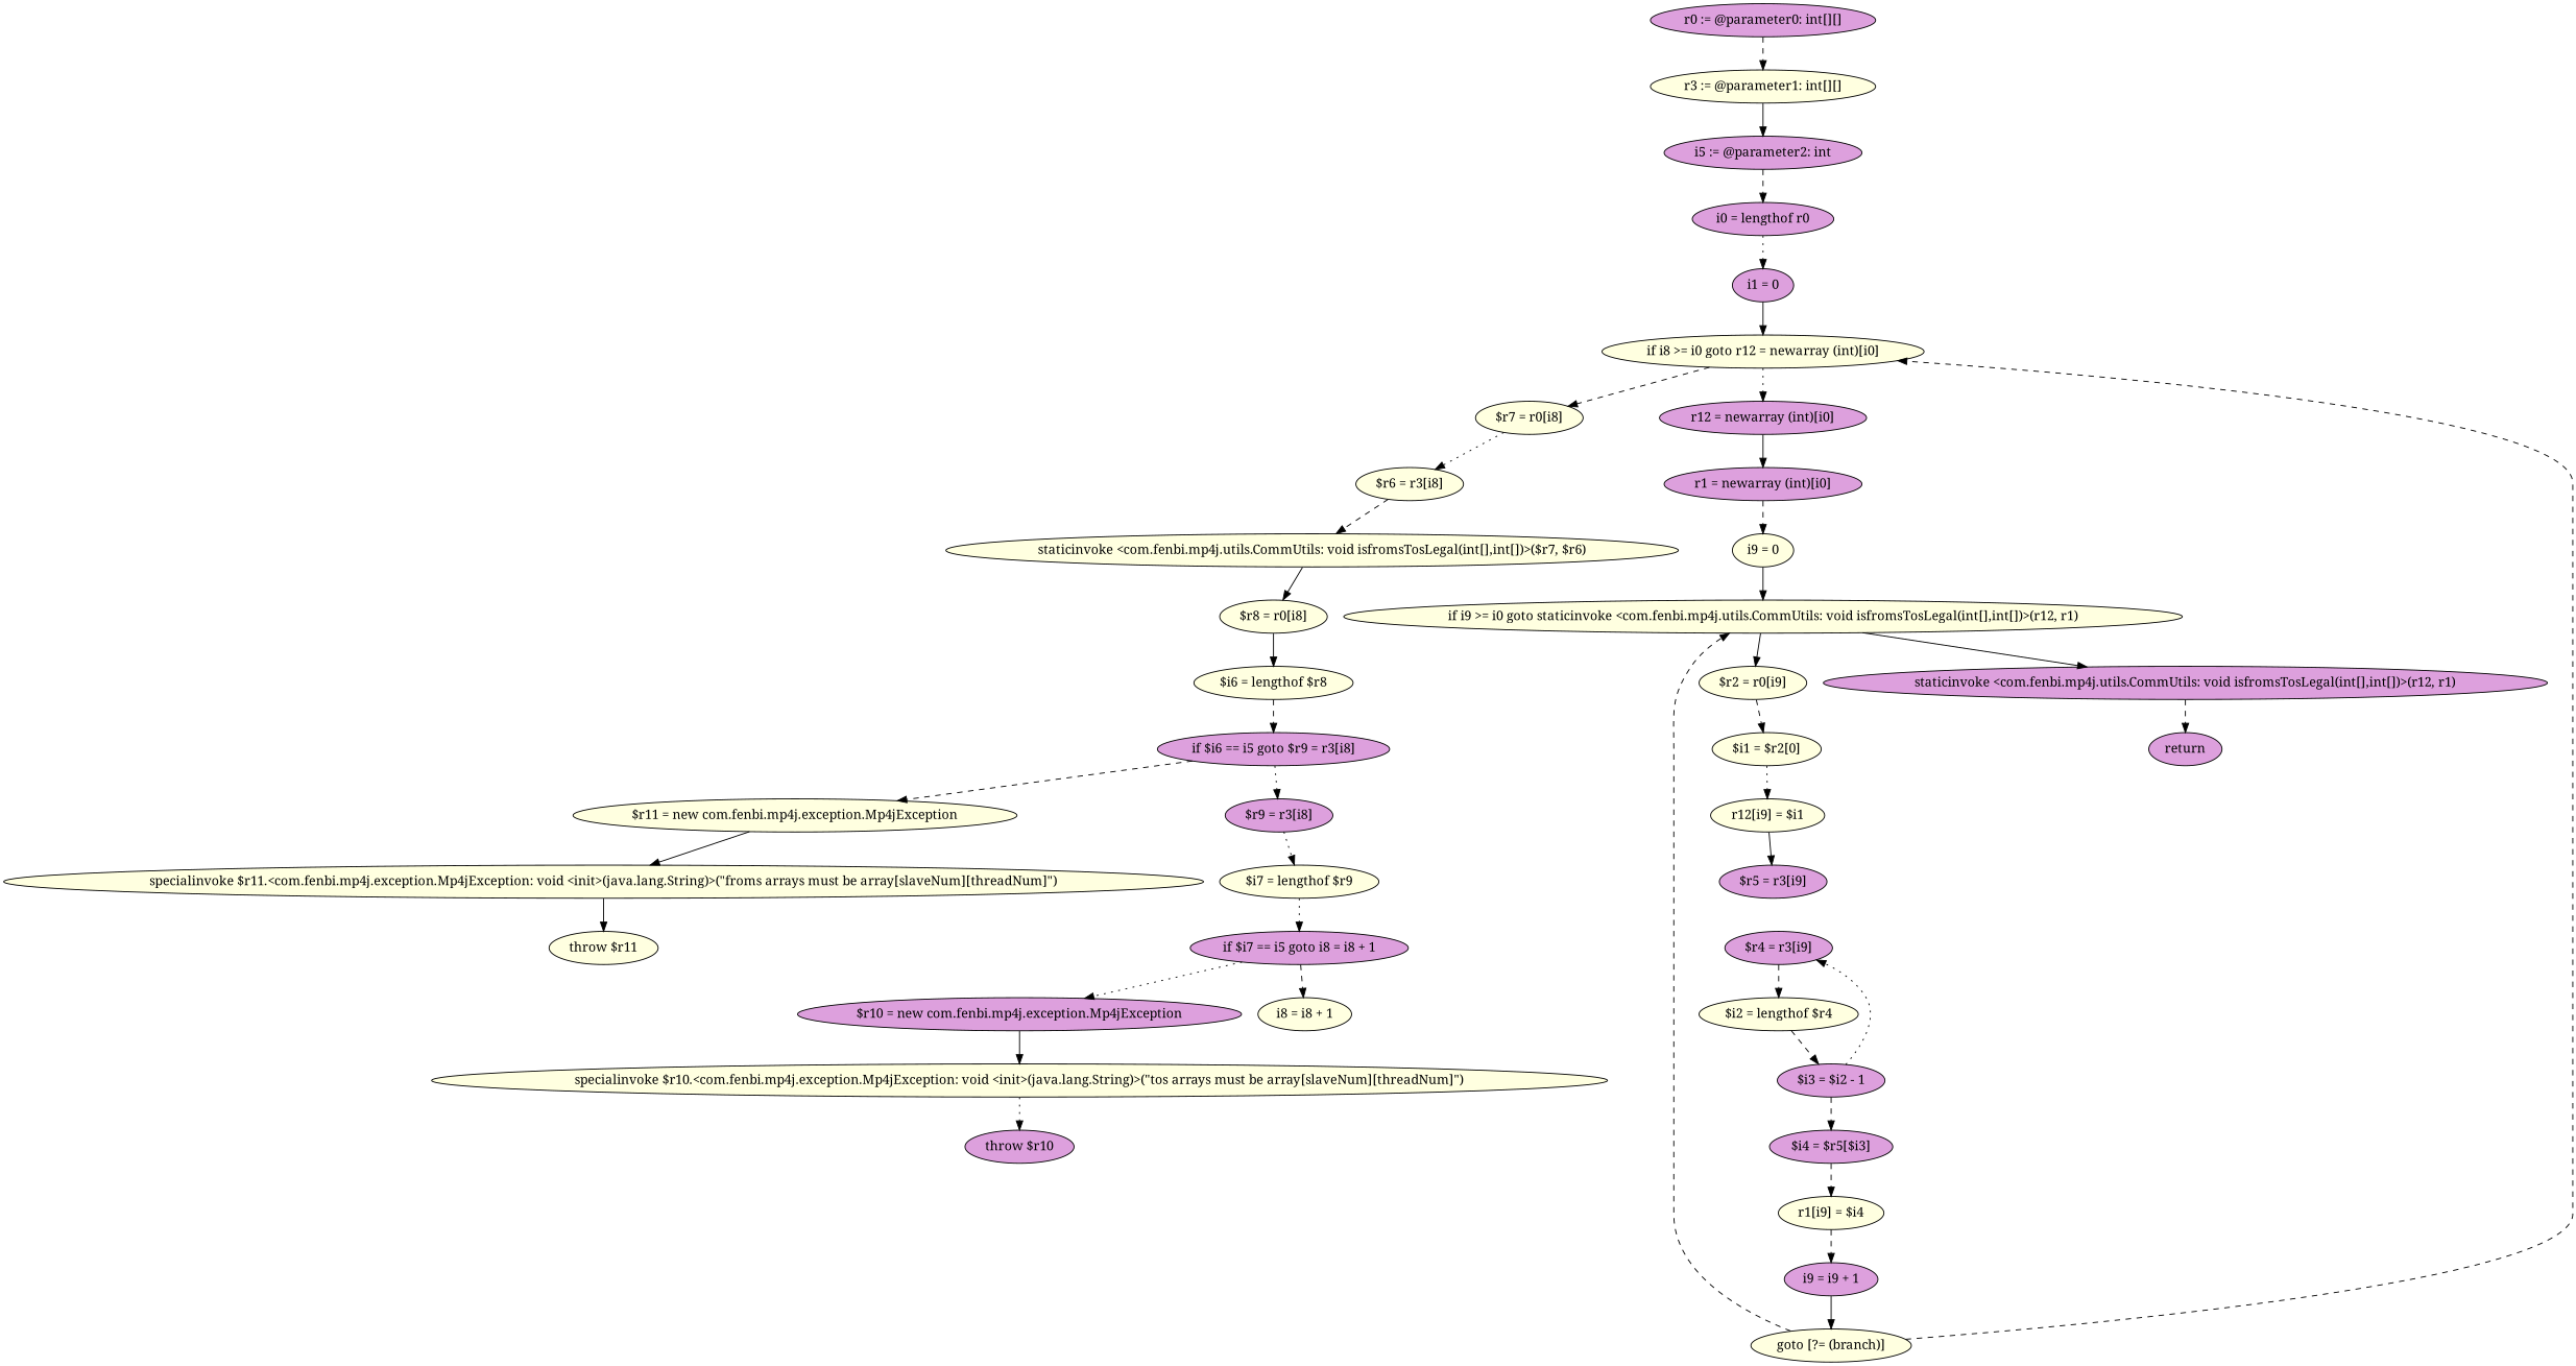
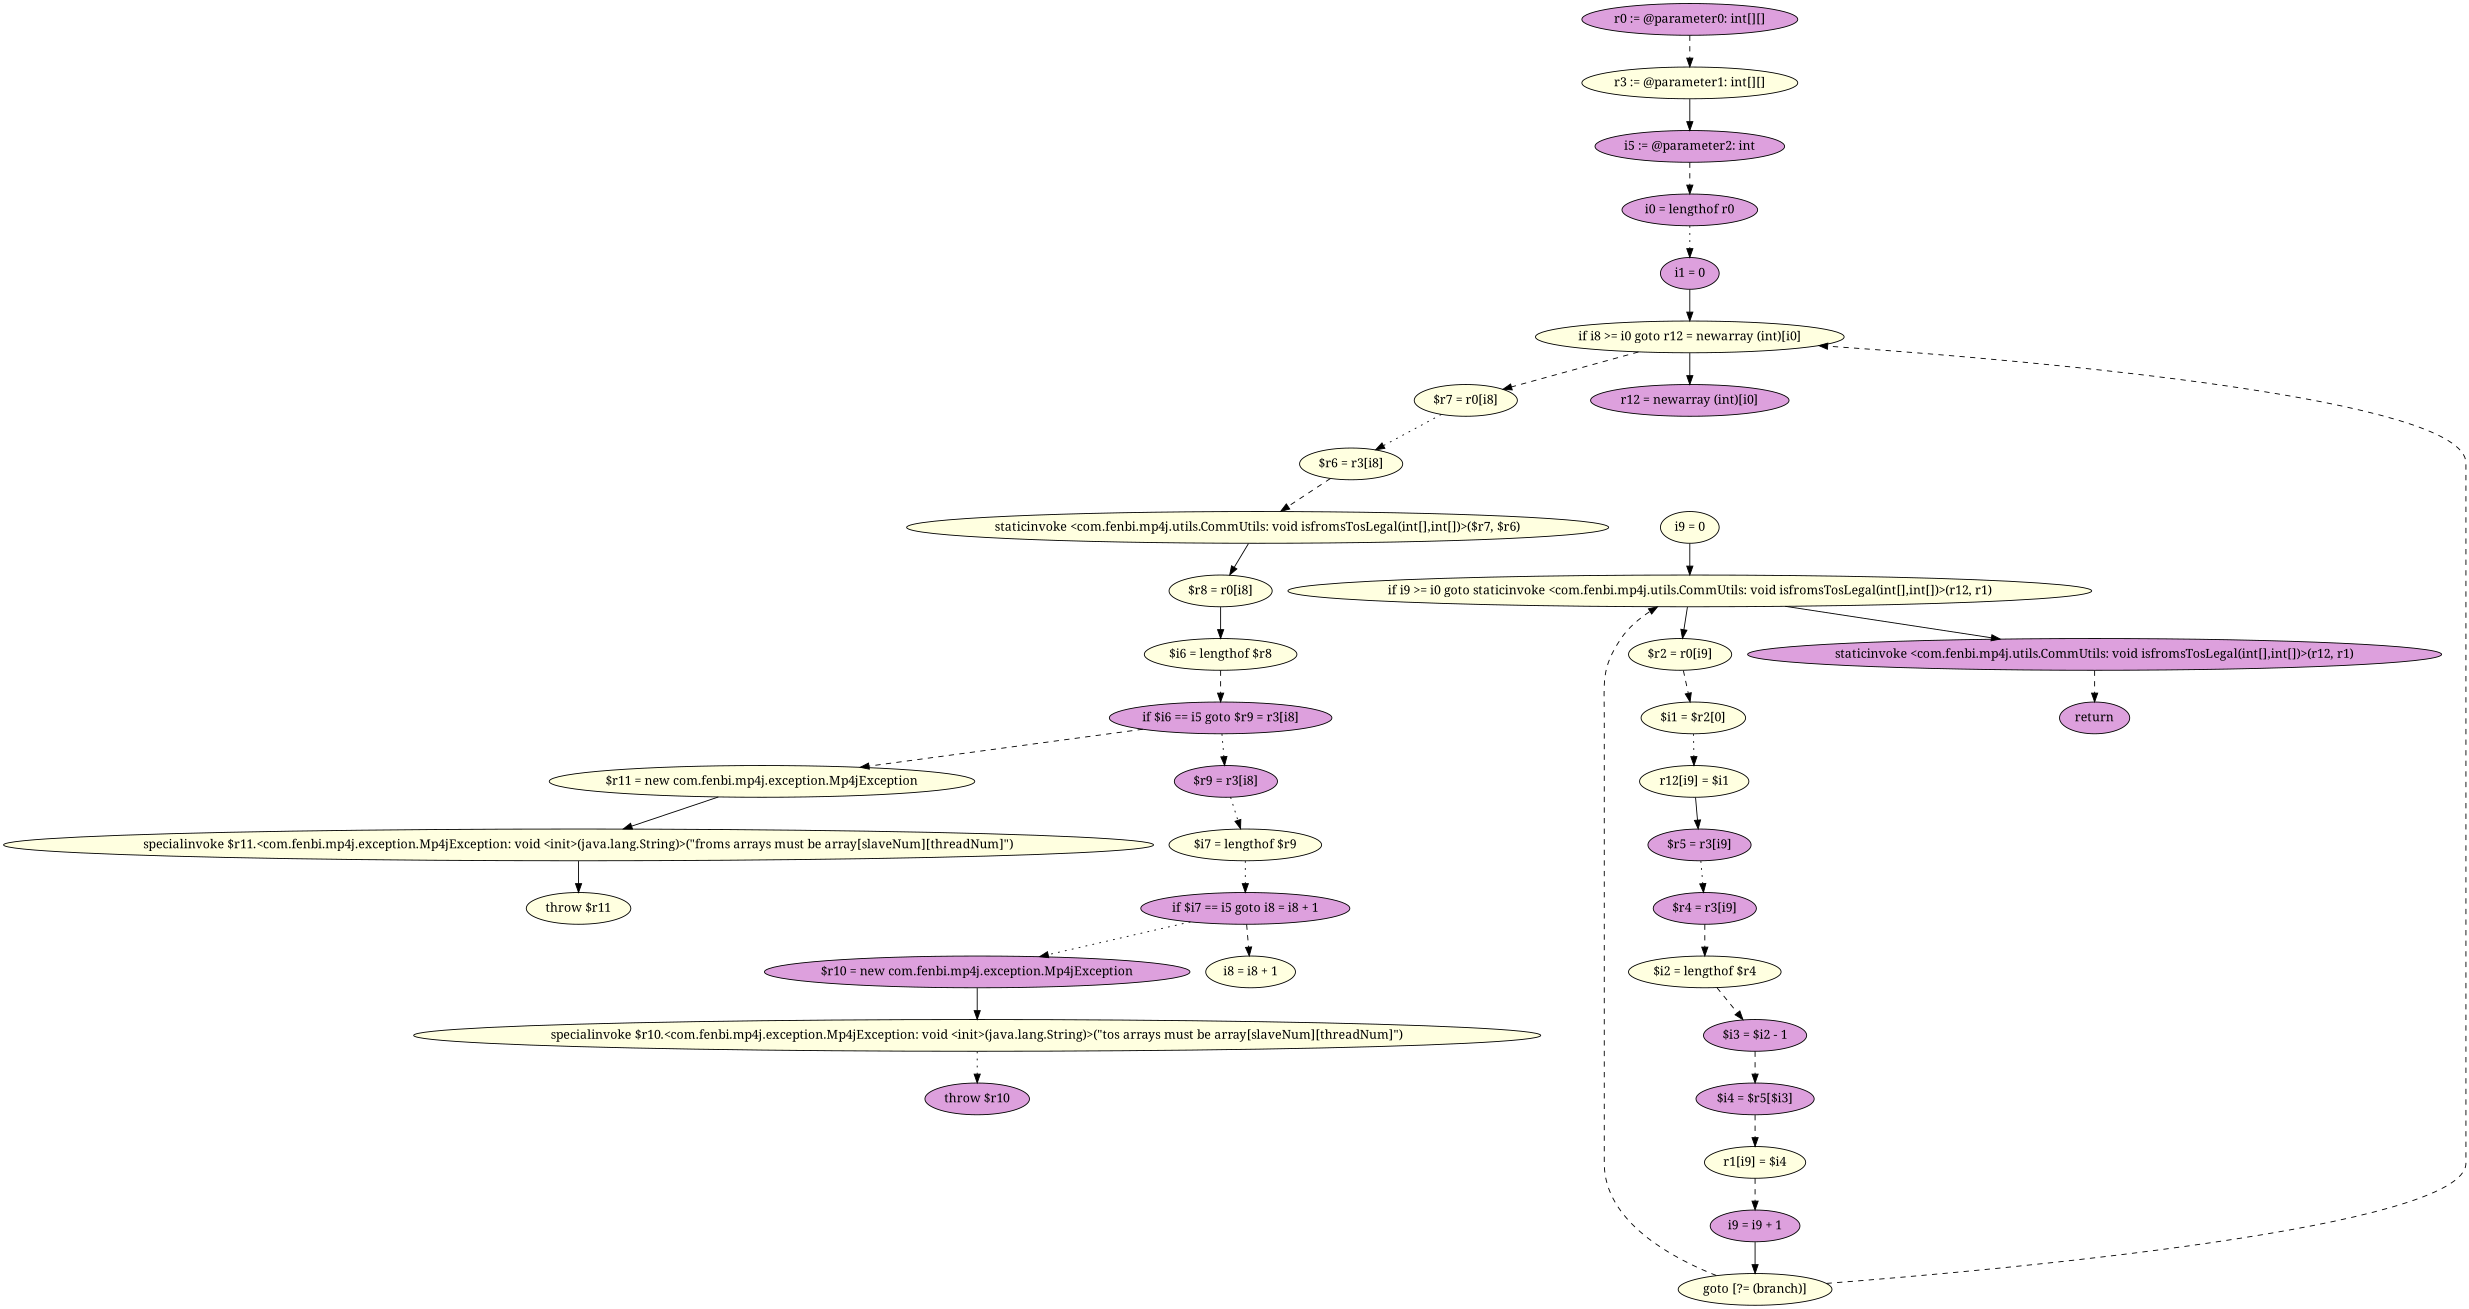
  digraph {
    fontname="Noto Serif"
    node [fillcolor=lightyellow fontname="Noto Serif" style=filled]
    edge [fontname="Noto Serif" style=dashed]
    "r0 := @parameter0: int[][]" [fillcolor=plum]
    "r3 := @parameter1: int[][]"
    "i5 := @parameter2: int" [fillcolor=plum]
    "i0 = lengthof r0" [fillcolor=plum]
    n5 [fillcolor=plum label="i1 = 0"]
    "if i8 >= i0 goto r12 = newarray (int)[i0]"
    "$r7 = r0[i8]"
    "r12 = newarray (int)[i0]" [fillcolor=plum]
    "$r6 = r3[i8]"
-   "r1 = newarray (int)[i0]" [fillcolor=plum]
    "staticinvoke <com.fenbi.mp4j.utils.CommUtils: void isfromsTosLegal(int[],int[])>($r7, $r6)"
    "$r8 = r0[i8]"
    "$i6 = lengthof $r8"
    "if $i6 == i5 goto $r9 = r3[i8]" [fillcolor=plum]
    "$r11 = new com.fenbi.mp4j.exception.Mp4jException"
    "$r9 = r3[i8]" [fillcolor=plum]
    "specialinvoke $r11.<com.fenbi.mp4j.exception.Mp4jException: void <init>(java.lang.String)>(\"froms arrays must be array[slaveNum][threadNum]\")"
    "$i7 = lengthof $r9"
    "throw $r11"
    "if $i7 == i5 goto i8 = i8 + 1" [fillcolor=plum]
    "$r10 = new com.fenbi.mp4j.exception.Mp4jException" [fillcolor=plum]
    "i8 = i8 + 1"
    "specialinvoke $r10.<com.fenbi.mp4j.exception.Mp4jException: void <init>(java.lang.String)>(\"tos arrays must be array[slaveNum][threadNum]\")"
    "throw $r10" [fillcolor=plum]
    "goto [?= (branch)]"
    "if i9 >= i0 goto staticinvoke <com.fenbi.mp4j.utils.CommUtils: void isfromsTosLegal(int[],int[])>(r12, r1)"
    "$r2 = r0[i9]"
    "staticinvoke <com.fenbi.mp4j.utils.CommUtils: void isfromsTosLegal(int[],int[])>(r12, r1)" [fillcolor=plum]
    "i9 = 0"
    "$i1 = $r2[0]"
    return [fillcolor=plum]
    "r12[i9] = $i1"
    "$r5 = r3[i9]" [fillcolor=plum]
    "$r4 = r3[i9]" [fillcolor=plum]
    "$i2 = lengthof $r4"
    "$i3 = $i2 - 1" [fillcolor=plum]
    "$i4 = $r5[$i3]" [fillcolor=plum]
    "r1[i9] = $i4"
    "i9 = i9 + 1" [fillcolor=plum]
    "r0 := @parameter0: int[][]" -> "r3 := @parameter1: int[][]"
    "r3 := @parameter1: int[][]" -> "i5 := @parameter2: int" [style=solid]
    "i5 := @parameter2: int" -> "i0 = lengthof r0"
    "i0 = lengthof r0" -> n5 [style=dotted]
    n5 -> "if i8 >= i0 goto r12 = newarray (int)[i0]" [style=solid]
    "if i8 >= i0 goto r12 = newarray (int)[i0]" -> "$r7 = r0[i8]"
-   "if i8 >= i0 goto r12 = newarray (int)[i0]" -> "r12 = newarray (int)[i0]" [style=dotted]
+   "if i8 >= i0 goto r12 = newarray (int)[i0]" -> "r12 = newarray (int)[i0]" [style=solid]
    "$r7 = r0[i8]" -> "$r6 = r3[i8]" [style=dotted]
-   "r12 = newarray (int)[i0]" -> "r1 = newarray (int)[i0]" [style=solid]
    "$r6 = r3[i8]" -> "staticinvoke <com.fenbi.mp4j.utils.CommUtils: void isfromsTosLegal(int[],int[])>($r7, $r6)"
-   "r1 = newarray (int)[i0]" -> "i9 = 0"
    "staticinvoke <com.fenbi.mp4j.utils.CommUtils: void isfromsTosLegal(int[],int[])>($r7, $r6)" -> "$r8 = r0[i8]" [style=solid]
    "$r8 = r0[i8]" -> "$i6 = lengthof $r8" [style=solid]
    "$i6 = lengthof $r8" -> "if $i6 == i5 goto $r9 = r3[i8]"
    "if $i6 == i5 goto $r9 = r3[i8]" -> "$r11 = new com.fenbi.mp4j.exception.Mp4jException"
    "if $i6 == i5 goto $r9 = r3[i8]" -> "$r9 = r3[i8]" [style=dotted]
    "$r11 = new com.fenbi.mp4j.exception.Mp4jException" -> "specialinvoke $r11.<com.fenbi.mp4j.exception.Mp4jException: void <init>(java.lang.String)>(\"froms arrays must be array[slaveNum][threadNum]\")" [style=solid]
    "$r9 = r3[i8]" -> "$i7 = lengthof $r9" [style=dotted]
    "specialinvoke $r11.<com.fenbi.mp4j.exception.Mp4jException: void <init>(java.lang.String)>(\"froms arrays must be array[slaveNum][threadNum]\")" -> "throw $r11" [style=solid]
    "$i7 = lengthof $r9" -> "if $i7 == i5 goto i8 = i8 + 1" [style=dotted]
    "if $i7 == i5 goto i8 = i8 + 1" -> "$r10 = new com.fenbi.mp4j.exception.Mp4jException" [style=dotted]
    "if $i7 == i5 goto i8 = i8 + 1" -> "i8 = i8 + 1"
    "$r10 = new com.fenbi.mp4j.exception.Mp4jException" -> "specialinvoke $r10.<com.fenbi.mp4j.exception.Mp4jException: void <init>(java.lang.String)>(\"tos arrays must be array[slaveNum][threadNum]\")" [style=solid]
    "specialinvoke $r10.<com.fenbi.mp4j.exception.Mp4jException: void <init>(java.lang.String)>(\"tos arrays must be array[slaveNum][threadNum]\")" -> "throw $r10" [style=dotted]
    "goto [?= (branch)]" -> "if i8 >= i0 goto r12 = newarray (int)[i0]"
    "goto [?= (branch)]" -> "if i9 >= i0 goto staticinvoke <com.fenbi.mp4j.utils.CommUtils: void isfromsTosLegal(int[],int[])>(r12, r1)"
    "if i9 >= i0 goto staticinvoke <com.fenbi.mp4j.utils.CommUtils: void isfromsTosLegal(int[],int[])>(r12, r1)" -> "$r2 = r0[i9]" [style=solid]
    "if i9 >= i0 goto staticinvoke <com.fenbi.mp4j.utils.CommUtils: void isfromsTosLegal(int[],int[])>(r12, r1)" -> "staticinvoke <com.fenbi.mp4j.utils.CommUtils: void isfromsTosLegal(int[],int[])>(r12, r1)" [style=solid]
    "$r2 = r0[i9]" -> "$i1 = $r2[0]"
    "staticinvoke <com.fenbi.mp4j.utils.CommUtils: void isfromsTosLegal(int[],int[])>(r12, r1)" -> return
    "i9 = 0" -> "if i9 >= i0 goto staticinvoke <com.fenbi.mp4j.utils.CommUtils: void isfromsTosLegal(int[],int[])>(r12, r1)" [style=solid]
    "$i1 = $r2[0]" -> "r12[i9] = $i1" [style=dotted]
    "r12[i9] = $i1" -> "$r5 = r3[i9]" [style=solid]
-   "$i3 = $i2 - 1" -> "$r4 = r3[i9]" [style=dotted]
+   "$r5 = r3[i9]" -> "$r4 = r3[i9]" [style=dotted]
    "$r4 = r3[i9]" -> "$i2 = lengthof $r4"
    "$i2 = lengthof $r4" -> "$i3 = $i2 - 1"
    "$i3 = $i2 - 1" -> "$i4 = $r5[$i3]"
    "$i4 = $r5[$i3]" -> "r1[i9] = $i4"
    "r1[i9] = $i4" -> "i9 = i9 + 1"
    "i9 = i9 + 1" -> "goto [?= (branch)]" [style=solid]
  }
